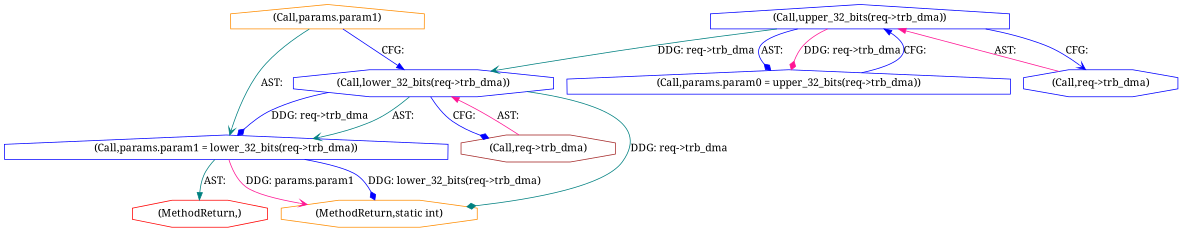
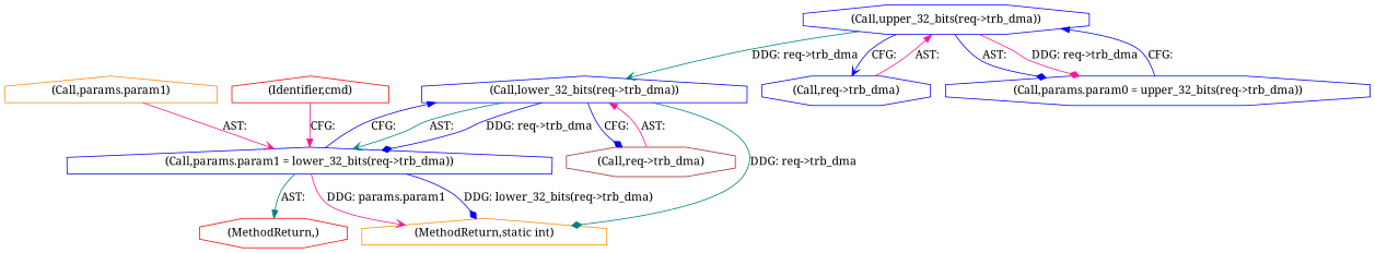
  digraph {
    fontname="Noto Serif"
    node [color=blue fontname="Noto Serif" shape=house]
    edge [arrowhead=diamond color=blue fontname="Noto Serif"]
-   n1 [label="(Call,lower_32_bits(req->trb_dma))" shape=octagon]
+   n1 [label="(Call,lower_32_bits(req->trb_dma))"]
    n2 [label="(Call,params.param1 = lower_32_bits(req->trb_dma))"]
    n3 [color=brown label="(Call,req->trb_dma)" shape=octagon]
-   n4 [color=darkorange label="(MethodReturn,static int)" shape=octagon]
+   n4 [color=darkorange label="(MethodReturn,static int)"]
    n5 [color=red label="(MethodReturn,)" shape=octagon]
-   n6 [label="(Call,upper_32_bits(req->trb_dma))"]
+   n6 [label="(Call,upper_32_bits(req->trb_dma))" shape=octagon]
    n7 [label="(Call,req->trb_dma)" shape=octagon]
-   n8 [label="(Call,params.param0 = upper_32_bits(req->trb_dma))"]
+   n8 [label="(Call,params.param0 = upper_32_bits(req->trb_dma))" shape=octagon]
    n9 [color=darkorange label="(Call,params.param1)"]
+   n10 [color=red label="(Identifier,cmd)"]
    n1 -> n2 [arrowhead=vee color=teal label="AST: "]
    n1 -> n2 [label="DDG: req->trb_dma"]
    n1 -> n3 [label="CFG: "]
    n1 -> n4 [color=teal label="DDG: req->trb_dma"]
-   n9 -> n1 [arrowhead=normal label="CFG: "]
+   n2 -> n1 [arrowhead=normal label="CFG: "]
    n2 -> n4 [label="DDG: lower_32_bits(req->trb_dma)"]
    n2 -> n4 [arrowhead=vee color=deeppink label="DDG: params.param1"]
    n2 -> n5 [arrowhead=normal color=teal label="AST: "]
    n3 -> n1 [arrowhead=normal color=deeppink label="AST: "]
    n6 -> n1 [arrowhead=vee color=teal label="DDG: req->trb_dma"]
    n6 -> n7 [arrowhead=vee label="CFG: "]
    n6 -> n8 [label="AST: "]
    n6 -> n8 [color=deeppink label="DDG: req->trb_dma"]
    n7 -> n6 [arrowhead=normal color=deeppink label="AST: "]
    n8 -> n6 [arrowhead=normal label="CFG: "]
-   n9 -> n2 [arrowhead=vee color=teal label="AST: "]
+   n9 -> n2 [arrowhead=vee color=deeppink label="AST: "]
+   n10 -> n2 [arrowhead=normal color=deeppink label="CFG: "]
  }
